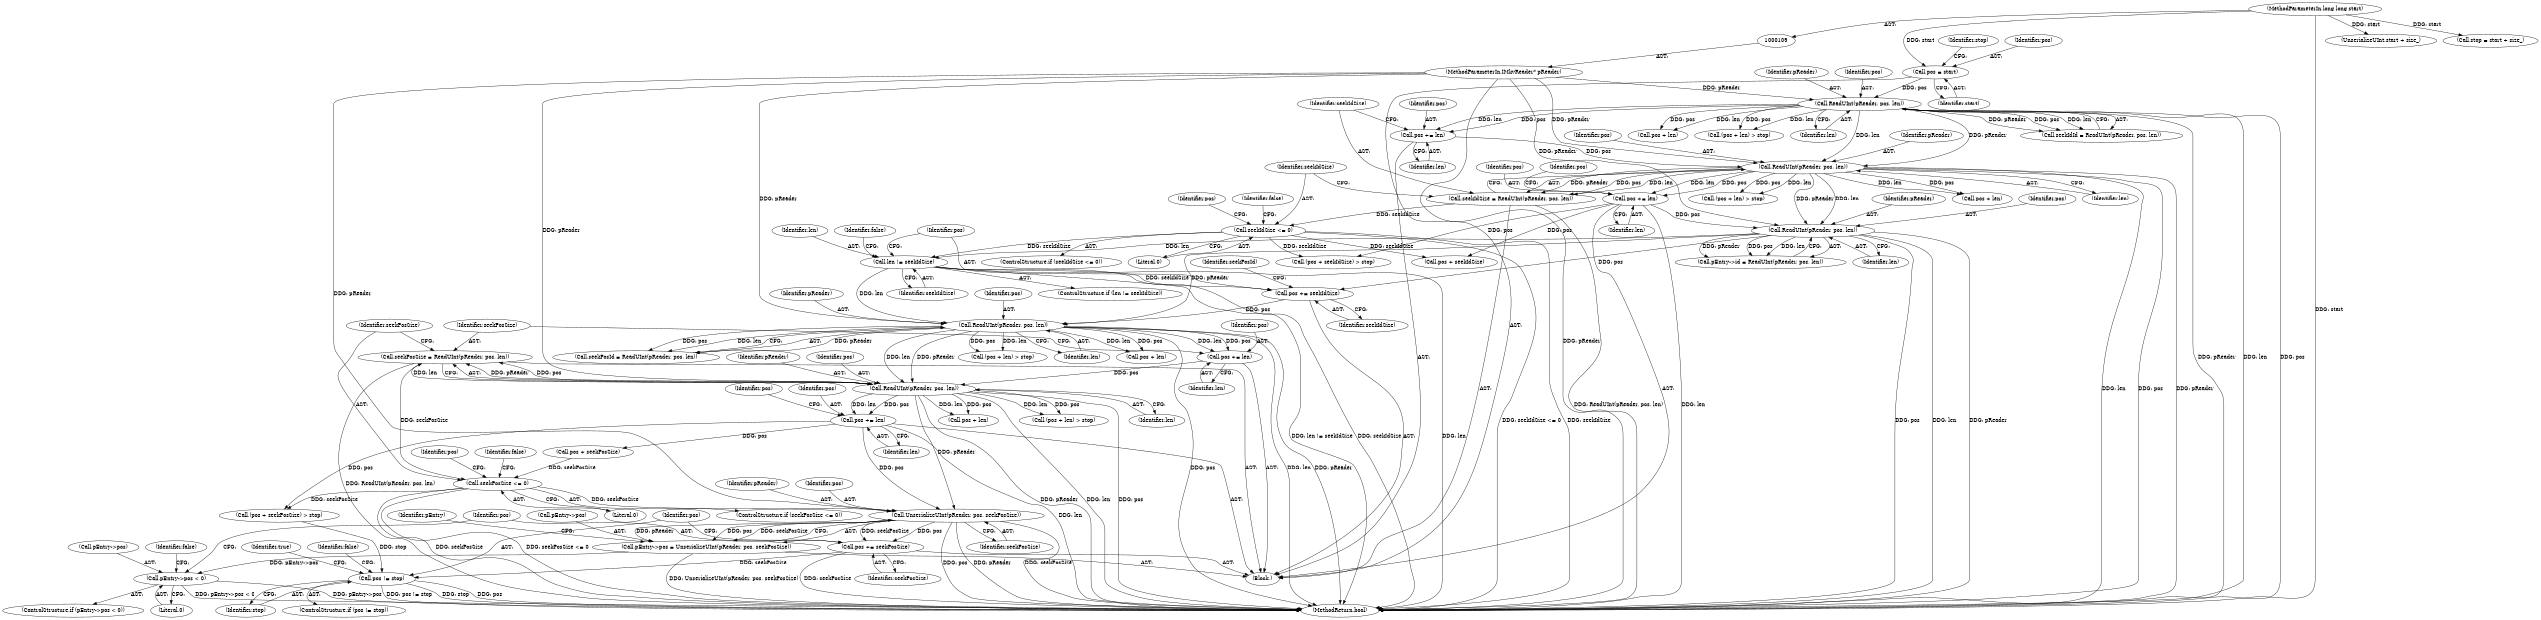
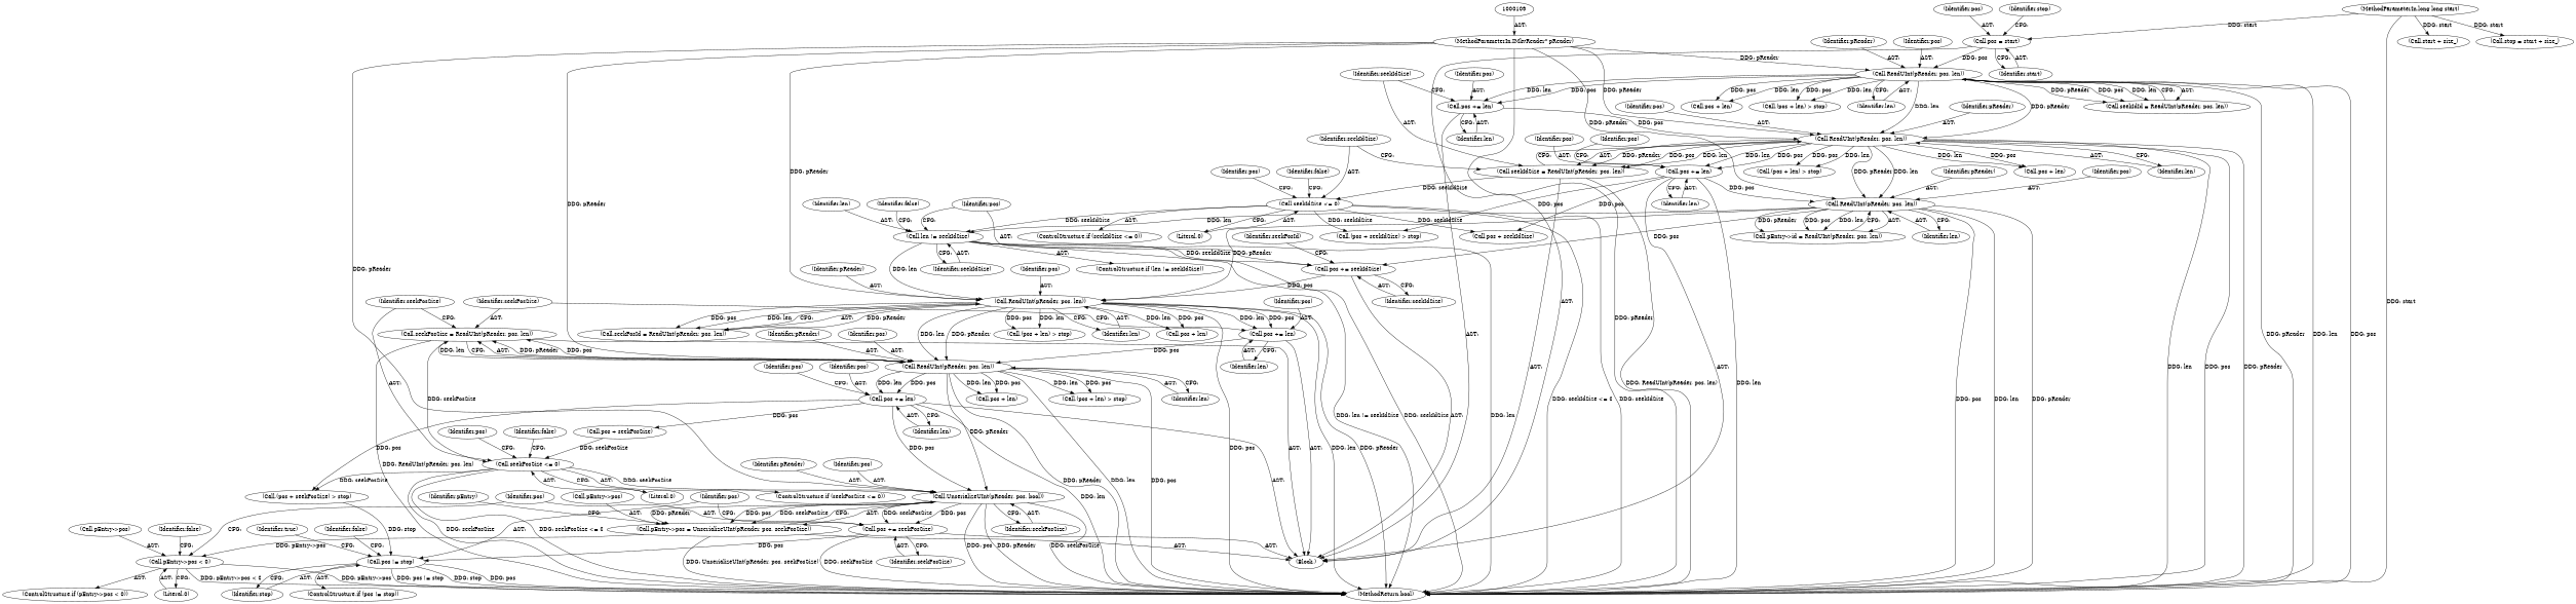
  digraph {
-   n1 [label="(Call,UnserializeUInt(pReader, pos, seekPosSize))"]
+   n1 [label="(Call,UnserializeUInt(pReader, pos, bool))"]
    n2 [label="(Call,pEntry->pos = UnserializeUInt(pReader, pos, seekPosSize))"]
    n3 [label="(Call,pos += seekPosSize)"]
    n4 [label="(MethodReturn,bool)"]
    n5 [label="(Identifier,seekPosSize)"]
    n6 [label="(Block,)"]
    n7 [label="(Call,pEntry->pos < 0)"]
    n8 [label="(Call,pos != stop)"]
    n9 [label="(Identifier,seekPosSize)"]
    n10 [label="(Call,ReadUInt(pReader, pos, len))"]
    n11 [label="(Call,pos += len)"]
    n12 [label="(Call,seekPosSize = ReadUInt(pReader, pos, len))"]
    n13 [label="(Identifier,len)"]
    n14 [label="(Call,pos + len)"]
    n15 [label="(Call,(pos + len) > stop)"]
    n16 [label="(Call,(pos + seekPosSize) > stop)"]
    n17 [label="(Call,pos + seekPosSize)"]
    n18 [label="(Identifier,len)"]
    n19 [label="(Call,seekPosSize <= 0)"]
    n20 [label="(Call,ReadUInt(pReader, pos, len))"]
    n21 [label="(Call,pos += len)"]
    n22 [label="(Identifier,len)"]
    n23 [label="(Call,pos + len)"]
    n24 [label="(Call,seekPosId = ReadUInt(pReader, pos, len))"]
    n25 [label="(Call,(pos + len) > stop)"]
    n26 [label="(Identifier,len)"]
    n27 [label="(Call,ReadUInt(pReader, pos, len))"]
    n28 [label="(Call,pos += seekIdSize)"]
    n29 [label="(Call,len != seekIdSize)"]
    n30 [label="(Call,pEntry->id = ReadUInt(pReader, pos, len))"]
    n31 [label="(Identifier,len)"]
    n32 [label="(Identifier,seekIdSize)"]
    n33 [label="(Identifier,seekIdSize)"]
    n34 [label="(ControlStructure,if (len != seekIdSize))"]
    n35 [label="(Call,ReadUInt(pReader, pos, len))"]
    n36 [label="(Call,pos += len)"]
    n37 [label="(Call,seekIdSize = ReadUInt(pReader, pos, len))"]
    n38 [label="(Call,pos + len)"]
    n39 [label="(Identifier,len)"]
    n40 [label="(Call,(pos + len) > stop)"]
    n41 [label="(Call,pos + seekIdSize)"]
    n42 [label="(Call,(pos + seekIdSize) > stop)"]
    n43 [label="(Identifier,len)"]
    n44 [label="(Call,seekIdSize <= 0)"]
    n45 [label="(Call,ReadUInt(pReader, pos, len))"]
    n46 [label="(Call,pos += len)"]
    n47 [label="(Call,pos + len)"]
    n48 [label="(Call,(pos + len) > stop)"]
    n49 [label="(Identifier,len)"]
    n50 [label="(Call,seekIdId = ReadUInt(pReader, pos, len))"]
    n51 [label="(Identifier,len)"]
    n52 [label="(MethodParameterIn,IMkvReader* pReader)"]
    1000109
    n54 [label="(Call,pos = start)"]
    n55 [label="(Identifier,start)"]
    n56 [label="(MethodParameterIn,long long start)"]
-   n57 [label="(UnserializeUInt,start + size_)"]
+   n57 [label="(Call,start + size_)"]
    n58 [label="(Call,stop = start + size_)"]
    n59 [label="(Literal,0)"]
    n60 [label="(ControlStructure,if (seekIdSize <= 0))"]
    n61 [label="(Literal,0)"]
    n62 [label="(ControlStructure,if (seekPosSize <= 0))"]
    n63 [label="(ControlStructure,if (pEntry->pos < 0))"]
    n64 [label="(Literal,0)"]
    n65 [label="(ControlStructure,if (pos != stop))"]
    n66 [label="(Identifier,stop)"]
    n67 [label="(Identifier,seekPosId)"]
    n68 [label="(Identifier,pos)"]
    n69 [label="(Identifier,true)"]
    n70 [label="(Identifier,pos)"]
    n71 [label="(Identifier,pReader)"]
    n72 [label="(Identifier,pos)"]
    n73 [label="(Identifier,false)"]
    n74 [label="(Identifier,pReader)"]
    n75 [label="(Identifier,pos)"]
    n76 [label="(Identifier,pReader)"]
    n77 [label="(Identifier,false)"]
    n78 [label="(Identifier,seekIdSize)"]
    n79 [label="(Identifier,pEntry)"]
    n80 [label="(Call,pEntry->pos)"]
    n81 [label="(Identifier,pos)"]
    n82 [label="(Identifier,seekIdSize)"]
    n83 [label="(Identifier,pos)"]
    n84 [label="(Identifier,pos)"]
    n85 [label="(Identifier,len)"]
    n86 [label="(Identifier,false)"]
    n87 [label="(Identifier,pos)"]
    n88 [label="(Identifier,false)"]
    n89 [label="(Identifier,pos)"]
    n90 [label="(Call,pEntry->pos)"]
    n91 [label="(Identifier,pReader)"]
    n92 [label="(Identifier,pos)"]
    n93 [label="(Identifier,seekPosSize)"]
    n94 [label="(Identifier,seekPosSize)"]
    n95 [label="(Identifier,pos)"]
    n96 [label="(Identifier,pos)"]
    n97 [label="(Identifier,pos)"]
    n98 [label="(Identifier,false)"]
    n99 [label="(Identifier,pos)"]
    n100 [label="(Identifier,pos)"]
    n101 [label="(Identifier,stop)"]
    n102 [label="(Identifier,pos)"]
    n103 [label="(Identifier,pReader)"]
    n104 [label="(Identifier,pos)"]
    n105 [label="(Identifier,pReader)"]
    n106 [label="(Identifier,pos)"]
    n1 -> n2 [label="AST: "]
    n1 -> n2 [label="DDG: pReader"]
    n1 -> n2 [label="DDG: pos"]
    n1 -> n2 [label="DDG: seekPosSize"]
    n1 -> n3 [label="DDG: seekPosSize"]
    n1 -> n3 [label="DDG: pos"]
    n1 -> n4 [label="DDG: pos"]
    n1 -> n4 [label="DDG: pReader"]
    n1 -> n4 [label="DDG: seekPosSize"]
    n1 -> n5 [label="CFG: "]
    n2 -> n1 [label="CFG: "]
    n2 -> n4 [label="DDG: UnserializeUInt(pReader, pos, seekPosSize)"]
    n2 -> n6 [label="AST: "]
    n2 -> n7 [label="DDG: pEntry->pos"]
    n3 -> n4 [label="DDG: seekPosSize"]
    n3 -> n6 [label="AST: "]
-   n3 -> n8 [label="DDG: seekPosSize"]
+   n3 -> n8 [label="DDG: pos"]
    n3 -> n9 [label="CFG: "]
    n5 -> n1 [label="AST: "]
    n7 -> n4 [label="DDG: pEntry->pos < 0"]
    n7 -> n4 [label="DDG: pEntry->pos"]
    n7 -> n63 [label="AST: "]
    n7 -> n64 [label="CFG: "]
    n8 -> n4 [label="DDG: stop"]
    n8 -> n4 [label="DDG: pos"]
    n8 -> n4 [label="DDG: pos != stop"]
    n8 -> n65 [label="AST: "]
    n8 -> n66 [label="CFG: "]
    n9 -> n3 [label="AST: "]
    n10 -> n1 [label="DDG: pReader"]
    n10 -> n4 [label="DDG: pos"]
    n10 -> n4 [label="DDG: pReader"]
    n10 -> n4 [label="DDG: len"]
    n10 -> n11 [label="DDG: len"]
    n10 -> n11 [label="DDG: pos"]
    n10 -> n12 [label="AST: "]
    n10 -> n12 [label="DDG: pReader"]
    n10 -> n12 [label="DDG: pos"]
    n10 -> n12 [label="DDG: len"]
    n10 -> n13 [label="CFG: "]
    n10 -> n14 [label="DDG: pos"]
    n10 -> n14 [label="DDG: len"]
    n10 -> n15 [label="DDG: pos"]
    n10 -> n15 [label="DDG: len"]
    n11 -> n1 [label="DDG: pos"]
    n11 -> n4 [label="DDG: len"]
    n11 -> n6 [label="AST: "]
    n11 -> n16 [label="DDG: pos"]
    n11 -> n17 [label="DDG: pos"]
    n11 -> n18 [label="CFG: "]
    n12 -> n4 [label="DDG: ReadUInt(pReader, pos, len)"]
    n12 -> n6 [label="AST: "]
    n12 -> n10 [label="CFG: "]
    n12 -> n19 [label="DDG: seekPosSize"]
    n13 -> n10 [label="AST: "]
    n16 -> n8 [label="DDG: stop"]
    n17 -> n19 [label="DDG: seekPosSize"]
    n18 -> n11 [label="AST: "]
    n19 -> n1 [label="DDG: seekPosSize"]
    n19 -> n4 [label="DDG: seekPosSize <= 0"]
    n19 -> n4 [label="DDG: seekPosSize"]
    n19 -> n16 [label="DDG: seekPosSize"]
    n19 -> n61 [label="CFG: "]
    n19 -> n62 [label="AST: "]
    n20 -> n4 [label="DDG: len"]
    n20 -> n4 [label="DDG: pReader"]
    n20 -> n4 [label="DDG: pos"]
    n20 -> n10 [label="DDG: pReader"]
    n20 -> n10 [label="DDG: len"]
    n20 -> n21 [label="DDG: len"]
    n20 -> n21 [label="DDG: pos"]
    n20 -> n22 [label="CFG: "]
    n20 -> n23 [label="DDG: pos"]
    n20 -> n23 [label="DDG: len"]
    n20 -> n24 [label="AST: "]
    n20 -> n24 [label="DDG: pReader"]
    n20 -> n24 [label="DDG: pos"]
    n20 -> n24 [label="DDG: len"]
    n20 -> n25 [label="DDG: pos"]
    n20 -> n25 [label="DDG: len"]
    n21 -> n6 [label="AST: "]
    n21 -> n10 [label="DDG: pos"]
    n21 -> n26 [label="CFG: "]
    n22 -> n20 [label="AST: "]
    n24 -> n20 [label="CFG: "]
    n26 -> n21 [label="AST: "]
    n27 -> n4 [label="DDG: pos"]
    n27 -> n4 [label="DDG: len"]
    n27 -> n4 [label="DDG: pReader"]
    n27 -> n20 [label="DDG: pReader"]
    n27 -> n28 [label="DDG: pos"]
    n27 -> n29 [label="DDG: len"]
    n27 -> n30 [label="AST: "]
    n27 -> n30 [label="DDG: pReader"]
    n27 -> n30 [label="DDG: pos"]
    n27 -> n30 [label="DDG: len"]
    n27 -> n31 [label="CFG: "]
    n28 -> n6 [label="AST: "]
    n28 -> n20 [label="DDG: pos"]
    n28 -> n32 [label="CFG: "]
    n29 -> n4 [label="DDG: len"]
    n29 -> n4 [label="DDG: seekIdSize"]
    n29 -> n4 [label="DDG: len != seekIdSize"]
    n29 -> n20 [label="DDG: len"]
    n29 -> n28 [label="DDG: seekIdSize"]
    n29 -> n33 [label="CFG: "]
    n29 -> n34 [label="AST: "]
    n30 -> n27 [label="CFG: "]
    n31 -> n27 [label="AST: "]
    n32 -> n28 [label="AST: "]
    n33 -> n29 [label="AST: "]
    n35 -> n4 [label="DDG: pReader"]
    n35 -> n4 [label="DDG: len"]
    n35 -> n4 [label="DDG: pos"]
    n35 -> n27 [label="DDG: pReader"]
    n35 -> n27 [label="DDG: len"]
    n35 -> n36 [label="DDG: len"]
    n35 -> n36 [label="DDG: pos"]
    n35 -> n37 [label="AST: "]
    n35 -> n37 [label="DDG: pReader"]
    n35 -> n37 [label="DDG: pos"]
    n35 -> n37 [label="DDG: len"]
    n35 -> n38 [label="DDG: pos"]
    n35 -> n38 [label="DDG: len"]
    n35 -> n39 [label="CFG: "]
    n35 -> n40 [label="DDG: pos"]
    n35 -> n40 [label="DDG: len"]
    n36 -> n4 [label="DDG: len"]
    n36 -> n6 [label="AST: "]
    n36 -> n27 [label="DDG: pos"]
    n36 -> n41 [label="DDG: pos"]
    n36 -> n42 [label="DDG: pos"]
    n36 -> n43 [label="CFG: "]
    n37 -> n4 [label="DDG: ReadUInt(pReader, pos, len)"]
    n37 -> n6 [label="AST: "]
    n37 -> n35 [label="CFG: "]
    n37 -> n44 [label="DDG: seekIdSize"]
    n39 -> n35 [label="AST: "]
    n43 -> n36 [label="AST: "]
    n44 -> n4 [label="DDG: seekIdSize <= 0"]
    n44 -> n4 [label="DDG: seekIdSize"]
    n44 -> n29 [label="DDG: seekIdSize"]
    n44 -> n41 [label="DDG: seekIdSize"]
    n44 -> n42 [label="DDG: seekIdSize"]
    n44 -> n59 [label="CFG: "]
    n44 -> n60 [label="AST: "]
    n45 -> n4 [label="DDG: pReader"]
    n45 -> n4 [label="DDG: len"]
    n45 -> n4 [label="DDG: pos"]
    n45 -> n35 [label="DDG: pReader"]
    n45 -> n35 [label="DDG: len"]
    n45 -> n46 [label="DDG: len"]
    n45 -> n46 [label="DDG: pos"]
    n45 -> n47 [label="DDG: pos"]
    n45 -> n47 [label="DDG: len"]
    n45 -> n48 [label="DDG: pos"]
    n45 -> n48 [label="DDG: len"]
    n45 -> n49 [label="CFG: "]
    n45 -> n50 [label="AST: "]
    n45 -> n50 [label="DDG: pReader"]
    n45 -> n50 [label="DDG: pos"]
    n45 -> n50 [label="DDG: len"]
    n46 -> n6 [label="AST: "]
    n46 -> n35 [label="DDG: pos"]
    n46 -> n51 [label="CFG: "]
    n49 -> n45 [label="AST: "]
    n50 -> n45 [label="CFG: "]
    n51 -> n46 [label="AST: "]
    n52 -> n1 [label="DDG: pReader"]
    n52 -> n4 [label="DDG: pReader"]
    n52 -> n10 [label="DDG: pReader"]
    n52 -> n20 [label="DDG: pReader"]
    n52 -> n27 [label="DDG: pReader"]
    n52 -> n35 [label="DDG: pReader"]
    n52 -> n45 [label="DDG: pReader"]
    1000109 -> n52 [label="AST: "]
    n54 -> n6 [label="AST: "]
    n54 -> n45 [label="DDG: pos"]
    n54 -> n55 [label="CFG: "]
    n55 -> n54 [label="AST: "]
    n56 -> n4 [label="DDG: start"]
-   n56 -> 1000109 [label="AST: "]
    n56 -> n54 [label="DDG: start"]
    n56 -> n57 [label="DDG: start"]
    n56 -> n58 [label="DDG: start"]
    n59 -> n44 [label="AST: "]
    n61 -> n19 [label="AST: "]
    n64 -> n7 [label="AST: "]
    n66 -> n8 [label="AST: "]
    n67 -> n28 [label="CFG: "]
    n68 -> n21 [label="AST: "]
    n69 -> n8 [label="CFG: "]
    n70 -> n46 [label="AST: "]
    n71 -> n20 [label="AST: "]
    n72 -> n44 [label="CFG: "]
    n73 -> n8 [label="CFG: "]
    n74 -> n27 [label="AST: "]
    n75 -> n36 [label="CFG: "]
    n76 -> n10 [label="AST: "]
    n77 -> n19 [label="CFG: "]
    n78 -> n37 [label="CFG: "]
    n78 -> n44 [label="AST: "]
    n79 -> n2 [label="CFG: "]
    n80 -> n2 [label="AST: "]
    n81 -> n11 [label="CFG: "]
    n82 -> n37 [label="AST: "]
    n82 -> n46 [label="CFG: "]
    n83 -> n35 [label="AST: "]
    n84 -> n27 [label="AST: "]
    n85 -> n29 [label="AST: "]
    n86 -> n7 [label="CFG: "]
    n87 -> n28 [label="AST: "]
    n87 -> n29 [label="CFG: "]
    n88 -> n44 [label="CFG: "]
    n89 -> n11 [label="AST: "]
    n90 -> n7 [label="AST: "]
    n91 -> n35 [label="AST: "]
    n92 -> n20 [label="AST: "]
    n93 -> n12 [label="CFG: "]
    n93 -> n19 [label="AST: "]
    n94 -> n12 [label="AST: "]
    n94 -> n21 [label="CFG: "]
    n95 -> n1 [label="AST: "]
    n96 -> n36 [label="AST: "]
    n97 -> n19 [label="CFG: "]
    n98 -> n29 [label="CFG: "]
    n99 -> n3 [label="CFG: "]
    n99 -> n8 [label="AST: "]
    n100 -> n45 [label="AST: "]
    n101 -> n54 [label="CFG: "]
    n102 -> n10 [label="AST: "]
    n103 -> n1 [label="AST: "]
    n104 -> n54 [label="AST: "]
    n105 -> n45 [label="AST: "]
    n106 -> n3 [label="AST: "]
    n106 -> n7 [label="CFG: "]
  }
